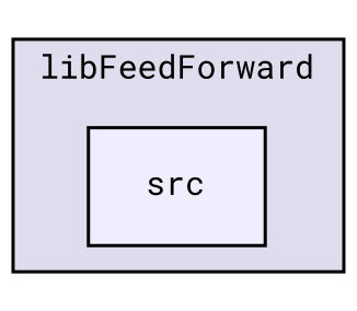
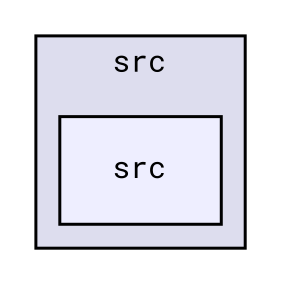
  digraph {
    compound=true
    rankdir=LR
    fontname="Roboto Mono"
    n1 [fillcolor="#eeeeff" fontname="Roboto Mono" fontsize=10 label=src pencolor=black shape=box style=filled]
    subgraph cluster_1 {
      bgcolor="#ddddee"
      fontsize=10
-     label=libFeedForward
+     label=src
      pencolor=black
      n1
    }
  }
